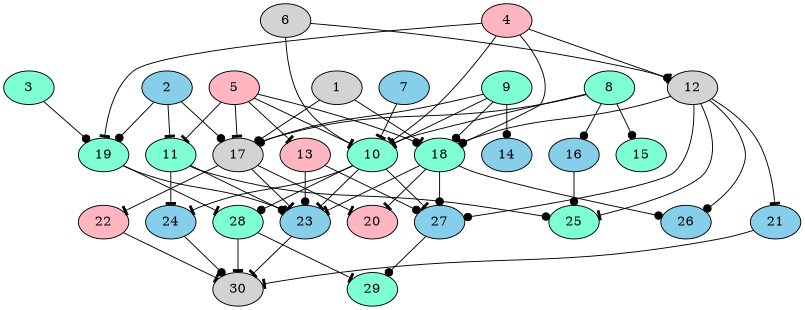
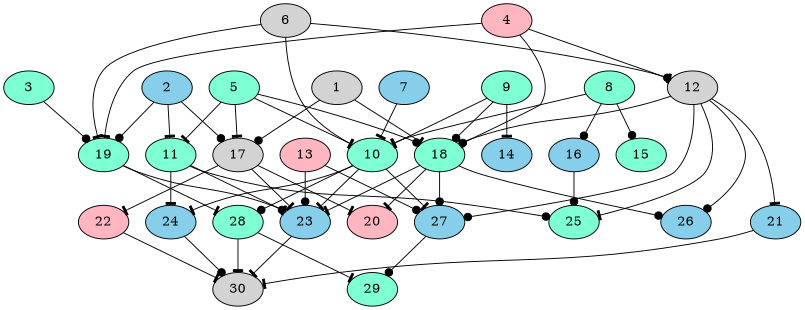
  digraph {
    node [alpha=0.15 fillcolor=aquamarine style=filled]
    edge [arrowhead=tee]
    1 [alpha=0.09 expect_size=50550784 fillcolor=lightgrey]
    17 [alpha=0.02 expect_size=46696448 fillcolor=lightgrey]
    18 [alpha=0.03 expect_size=17868800]
    23 [alpha=0.05 expect_size=51365888 fillcolor=skyblue]
    20 [alpha=0.10 expect_size=10898432 fillcolor=lightpink]
    22 [alpha=0.16 expect_size=34508800 fillcolor=lightpink]
    27 [alpha=0.11 expect_size=42190848 fillcolor=skyblue]
    26 [alpha=0.06 expect_size=19126272 fillcolor=skyblue]
    30 [alpha=0.19 expect_size=32601088 fillcolor=lightgrey]
    29 [alpha=0.05 expect_size=6779904]
    2 [alpha=0.04 expect_size=28708864 fillcolor=skyblue]
    11 [expect_size=19983360]
    19 [alpha=0.11 expect_size=34033664]
    24 [alpha=0.19 expect_size=40113152 fillcolor=skyblue]
    25 [alpha=0.17 expect_size=12350464]
    28 [alpha=0.13 expect_size=47982592]
    3 [alpha=0.19 expect_size=7113728]
    4 [alpha=0.11 expect_size=17092608 fillcolor=lightpink]
    10 [expect_size=7270400]
    12 [alpha=0.07 expect_size=40728576 fillcolor=lightgrey]
    21 [alpha=0.08 expect_size=47185920 fillcolor=skyblue]
-   5 [alpha=0.13 expect_size=15736832 fillcolor=lightpink]
+   5 [alpha=0.13 expect_size=15736832]
    13 [expect_size=50139136 fillcolor=lightpink]
    6 [expect_size=30801920 fillcolor=lightgrey]
    7 [alpha=0.08 expect_size=42768384 fillcolor=skyblue]
    8 [alpha=0.07 expect_size=43310080]
    15 [alpha=0.03 expect_size=26206208]
    16 [alpha=0.10 expect_size=10863616 fillcolor=skyblue]
    9 [alpha=0.10 expect_size=32284672]
    14 [alpha=0.08 expect_size=48521216 fillcolor=skyblue]
    1 -> 17 [arrowhead=dot]
    1 -> 18
    17 -> 23
    17 -> 20
    17 -> 22
    18 -> 23
    18 -> 20
    18 -> 27 [arrowhead=dot]
    18 -> 26 [arrowhead=dot]
    23 -> 30
    22 -> 30
    27 -> 29 [arrowhead=dot]
    2 -> 17 [arrowhead=dot]
    2 -> 11
    2 -> 19 [arrowhead=dot]
    11 -> 23 [arrowhead=dot]
    11 -> 24
    11 -> 25 [arrowhead=dot]
    19 -> 23
    19 -> 28
    24 -> 30 [arrowhead=dot]
    28 -> 30
    28 -> 29
    3 -> 19 [arrowhead=dot]
    4 -> 18 [arrowhead=dot]
    4 -> 19
-   4 -> 10
    4 -> 12
    10 -> 23
    10 -> 27
    10 -> 24
    10 -> 28 [arrowhead=dot]
    12 -> 18
    12 -> 27 [arrowhead=dot]
    12 -> 26 [arrowhead=dot]
    12 -> 25
    12 -> 21
    21 -> 30
    5 -> 17
    5 -> 18 [arrowhead=dot]
    5 -> 11
    5 -> 10
-   5 -> 13
    13 -> 23 [arrowhead=dot]
    13 -> 27 [arrowhead=dot]
+   6 -> 19
    6 -> 10
    6 -> 12 [arrowhead=dot]
    7 -> 10
-   8 -> 17 [arrowhead=dot]
    8 -> 10
    8 -> 15 [arrowhead=dot]
    8 -> 16 [arrowhead=dot]
    16 -> 25 [arrowhead=dot]
-   9 -> 17 [arrowhead=dot]
    9 -> 18 [arrowhead=dot]
    9 -> 10
-   9 -> 14 [arrowhead=dot]
+   9 -> 14
  }
